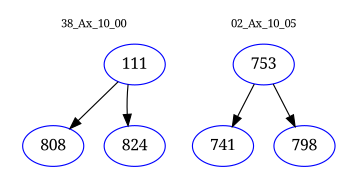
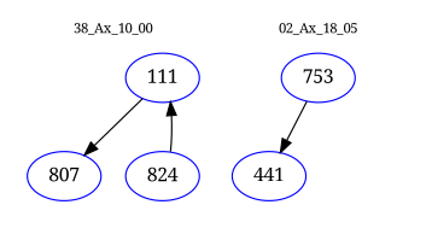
  digraph {
    fontname="Noto Serif"
    node [color=blue fontname="Noto Serif"]
    edge [color=black fontname="Noto Serif"]
    n1 [label=111]
-   n2 [label=808]
+   n2 [label=807]
    n3 [label=824]
    n4 [label=753]
-   n5 [label=741]
-   n6 [label=798]
+   n5 [label=441]
    subgraph cluster_1 {
      color=white
      fontsize=10
      label="38_Ax_10_00"
      n1
      n2
      n3
    }
    subgraph cluster_2 {
      color=white
      fontsize=10
-     label="02_Ax_10_05"
+     label="02_Ax_18_05"
      n4
      n5
-     n6
    }
    n1 -> n2
-   n1 -> n3
+   n3 -> n1
    n4 -> n5
-   n4 -> n6
  }
